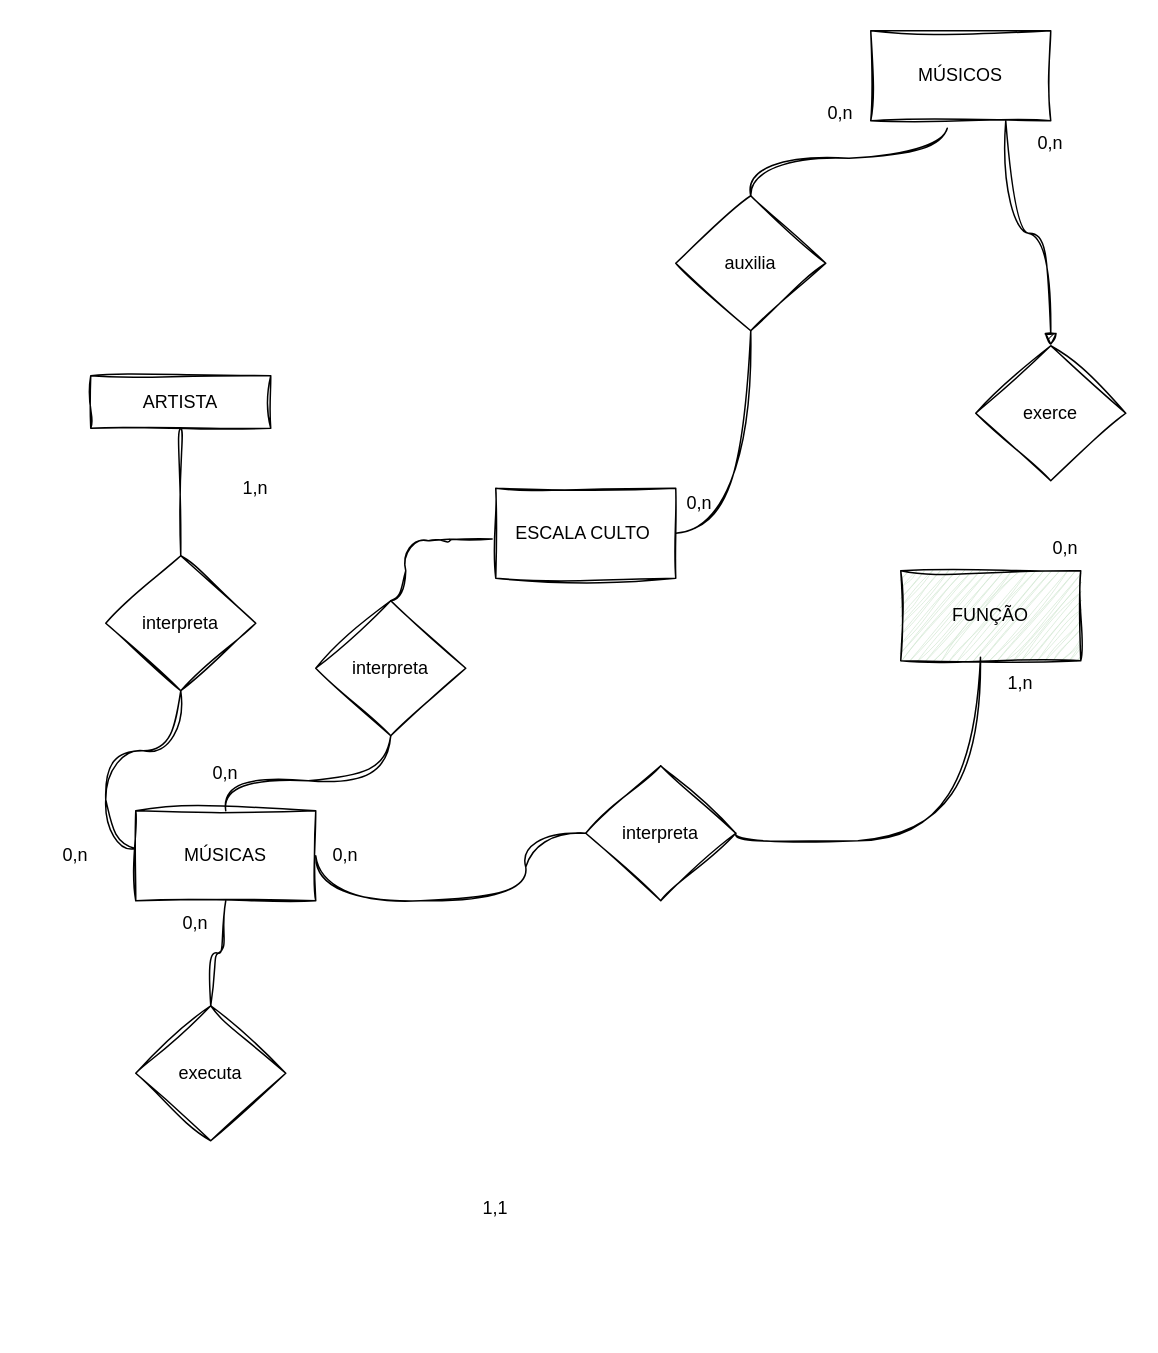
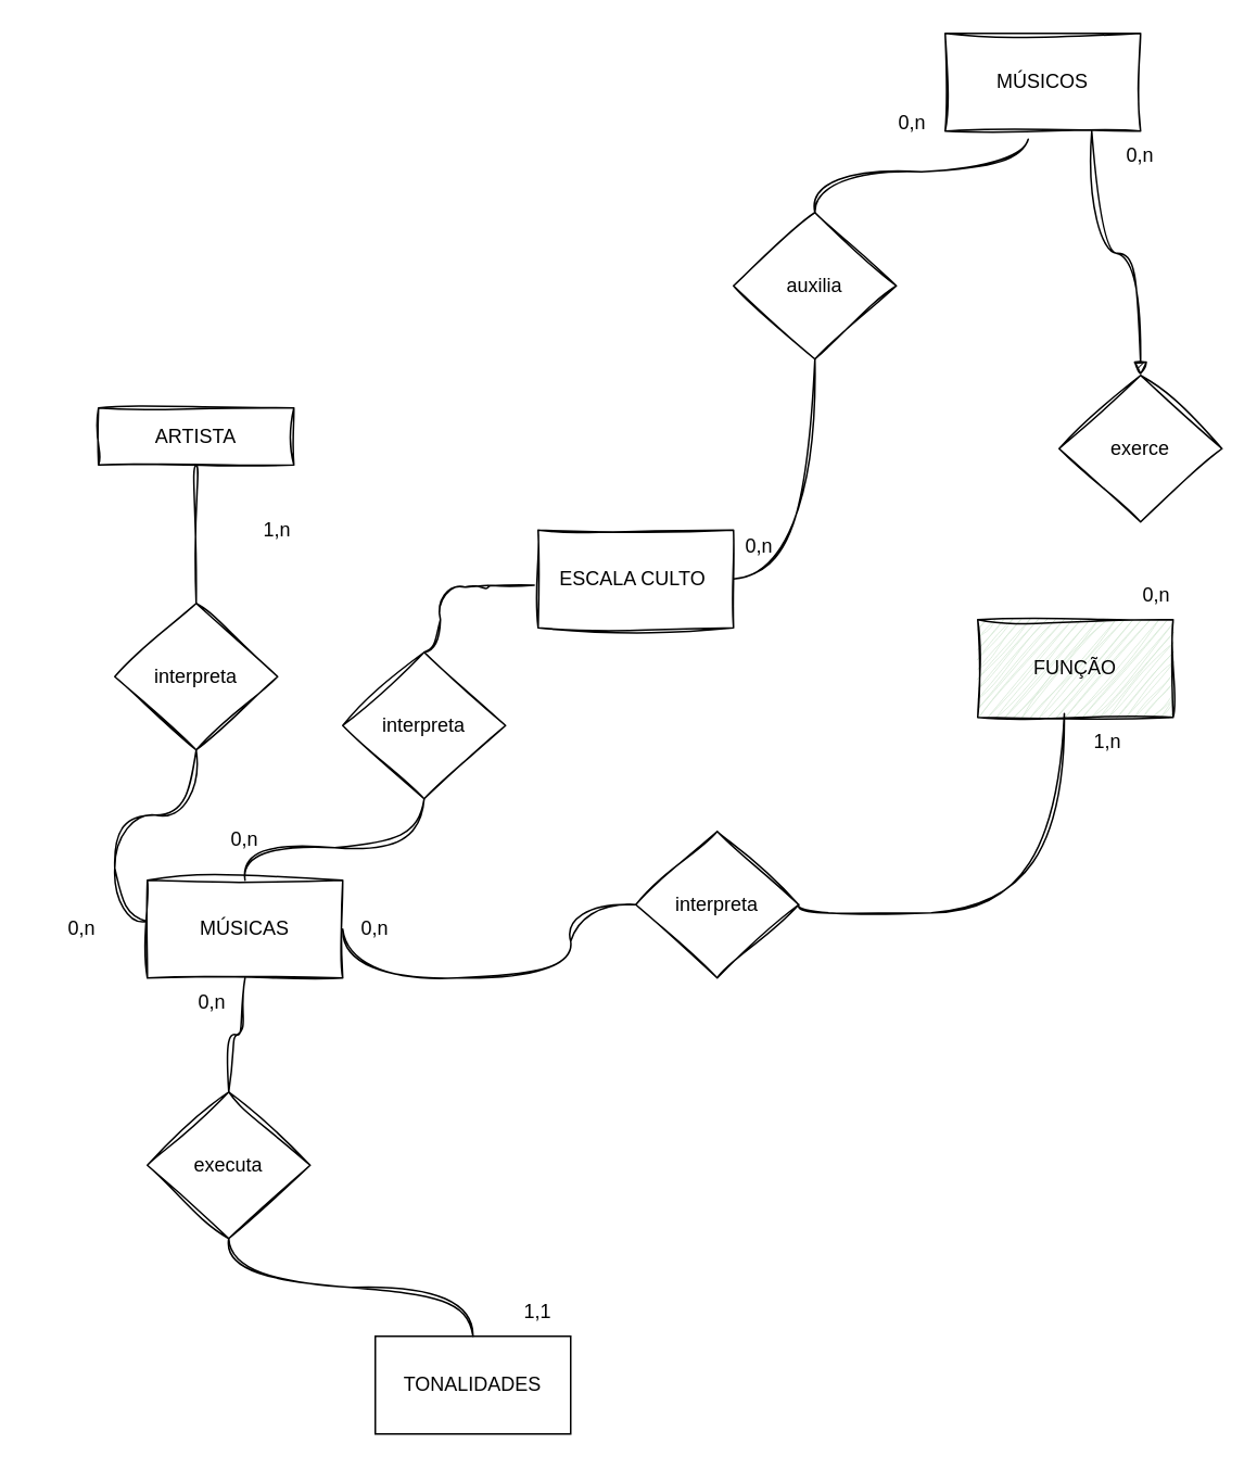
  <mxCell id="0" />
  <mxCell id="1" parent="0" />
  <mxCell id="2" value="MÚSICAS" style="rounded=0;whiteSpace=wrap;html=1;sketch=1;curveFitting=1;jiggle=2;" parent="1" vertex="1"><mxGeometry x="90" y="540" width="120" height="60" as="geometry" /></mxCell>
  <mxCell id="3" value="MÚSICOS" style="rounded=0;whiteSpace=wrap;html=1;sketch=1;curveFitting=1;jiggle=2;" parent="1" vertex="1"><mxGeometry x="580" y="20" width="120" height="60" as="geometry" /></mxCell>
  <mxCell id="4" value="auxilia" style="rhombus;whiteSpace=wrap;html=1;sketch=1;curveFitting=1;jiggle=2;" parent="1" vertex="1"><mxGeometry x="450" y="130" width="100" height="90" as="geometry" /></mxCell>
  <mxCell id="5" value="ARTISTA" style="rounded=0;whiteSpace=wrap;html=1;sketch=1;curveFitting=1;jiggle=2;" parent="1" vertex="1"><mxGeometry x="60" y="250" width="120" height="35" as="geometry" /></mxCell>
  <mxCell id="6" value="FUNÇÃO" style="rounded=0;whiteSpace=wrap;html=1;sketch=1;curveFitting=1;jiggle=2;fillColor=#d5e8d4;" parent="1" vertex="1"><mxGeometry x="600" y="380" width="120" height="60" as="geometry" /></mxCell>
  <mxCell id="7" value="" style="endArrow=none;html=1;rounded=0;exitX=1;exitY=0.5;exitDx=0;exitDy=0;sketch=1;curveFitting=1;jiggle=2;entryX=0.5;entryY=1;entryDx=0;entryDy=0;edgeStyle=orthogonalEdgeStyle;curved=1;" parent="1" source="21" target="4" edge="1"><mxGeometry width="50" height="50" relative="1" as="geometry"><mxPoint x="500" y="340" as="sourcePoint" /><mxPoint x="550" y="290" as="targetPoint" /></mxGeometry></mxCell>
  <mxCell id="8" style="edgeStyle=orthogonalEdgeStyle;rounded=0;orthogonalLoop=1;jettySize=auto;html=1;exitX=0.5;exitY=0;exitDx=0;exitDy=0;entryX=0.425;entryY=1.083;entryDx=0;entryDy=0;entryPerimeter=0;sketch=1;curveFitting=1;jiggle=2;curved=1;endArrow=none;startFill=0;" parent="1" source="4" target="3" edge="1"><mxGeometry relative="1" as="geometry" /></mxCell>
+ <mxCell id="9" value="TONALIDADES" style="rounded=0;whiteSpace=wrap;html=1;" parent="1" vertex="1"><mxGeometry x="230" y="820" width="120" height="60" as="geometry" /></mxCell>
  <mxCell id="10" value="exerce" style="rhombus;whiteSpace=wrap;html=1;sketch=1;curveFitting=1;jiggle=2;" parent="1" vertex="1"><mxGeometry x="650" y="230" width="100" height="90" as="geometry" /></mxCell>
  <mxCell id="11" style="edgeStyle=orthogonalEdgeStyle;rounded=0;orthogonalLoop=1;jettySize=auto;html=1;exitX=0.75;exitY=1;exitDx=0;exitDy=0;sketch=1;curveFitting=1;jiggle=2;curved=1;endArrow=block;startFill=0;" parent="1" source="3" target="10" edge="1"><mxGeometry relative="1" as="geometry"><mxPoint x="660" y="215" as="sourcePoint" /><mxPoint x="711" y="130" as="targetPoint" /></mxGeometry></mxCell>
  <mxCell id="12" value="0,n" style="text;html=1;align=center;verticalAlign=middle;whiteSpace=wrap;rounded=0;" vertex="1" parent="1"><mxGeometry x="530" y="60" width="60" height="30" as="geometry" /></mxCell>
  <mxCell id="13" value="0,n" style="text;html=1;align=center;verticalAlign=middle;whiteSpace=wrap;rounded=0;" vertex="1" parent="1"><mxGeometry x="680" y="350" width="60" height="30" as="geometry" /></mxCell>
  <mxCell id="14" value="0,n" style="text;html=1;align=center;verticalAlign=middle;whiteSpace=wrap;rounded=0;" vertex="1" parent="1"><mxGeometry x="670" y="80" width="60" height="30" as="geometry" /></mxCell>
  <mxCell id="15" value="executa" style="rhombus;whiteSpace=wrap;html=1;sketch=1;curveFitting=1;jiggle=2;" vertex="1" parent="1"><mxGeometry x="90" y="670" width="100" height="90" as="geometry" /></mxCell>
+ <mxCell id="16" style="edgeStyle=orthogonalEdgeStyle;rounded=0;orthogonalLoop=1;jettySize=auto;html=1;exitX=0.5;exitY=1;exitDx=0;exitDy=0;sketch=1;curveFitting=1;jiggle=2;curved=1;endArrow=none;startFill=0;entryX=0.5;entryY=0;entryDx=0;entryDy=0;" edge="1" parent="1" source="15" target="9"><mxGeometry relative="1" as="geometry"><mxPoint x="470" y="630" as="sourcePoint" /><mxPoint x="500" y="780" as="targetPoint" /></mxGeometry></mxCell>
  <mxCell id="17" value="1,1" style="text;html=1;align=center;verticalAlign=middle;whiteSpace=wrap;rounded=0;" vertex="1" parent="1"><mxGeometry x="300" y="790" width="60" height="30" as="geometry" /></mxCell>
  <mxCell id="18" value="interpreta" style="rhombus;whiteSpace=wrap;html=1;sketch=1;curveFitting=1;jiggle=2;" vertex="1" parent="1"><mxGeometry x="70" y="370" width="100" height="90" as="geometry" /></mxCell>
  <mxCell id="19" style="edgeStyle=orthogonalEdgeStyle;rounded=0;orthogonalLoop=1;jettySize=auto;html=1;exitX=0.5;exitY=1;exitDx=0;exitDy=0;sketch=1;curveFitting=1;jiggle=2;curved=1;endArrow=none;startFill=0;entryX=0.5;entryY=0;entryDx=0;entryDy=0;" edge="1" parent="1" source="5" target="18"><mxGeometry relative="1" as="geometry"><mxPoint x="240" y="280" as="sourcePoint" /><mxPoint x="260" y="350" as="targetPoint" /></mxGeometry></mxCell>
  <mxCell id="20" value="" style="group" vertex="1" connectable="0" parent="1"><mxGeometry x="330" y="320" width="166" height="65" as="geometry" /></mxCell>
  <mxCell id="21" value="ESCALA CULTO&amp;nbsp;" style="rounded=0;whiteSpace=wrap;html=1;sketch=1;curveFitting=1;jiggle=2;" parent="20" vertex="1"><mxGeometry y="5" width="120" height="60" as="geometry" /></mxCell>
  <mxCell id="22" value="0,n" style="text;html=1;align=center;verticalAlign=middle;whiteSpace=wrap;rounded=0;" vertex="1" parent="20"><mxGeometry x="106" width="60" height="30" as="geometry" /></mxCell>
  <mxCell id="23" value="1,n" style="text;html=1;align=center;verticalAlign=middle;whiteSpace=wrap;rounded=0;" vertex="1" parent="1"><mxGeometry x="140" y="310" width="60" height="30" as="geometry" /></mxCell>
  <mxCell id="24" value="" style="group" vertex="1" connectable="0" parent="1"><mxGeometry x="20" y="555" width="60" height="30" as="geometry" /></mxCell>
  <mxCell id="25" style="edgeStyle=orthogonalEdgeStyle;rounded=0;orthogonalLoop=1;jettySize=auto;html=1;exitX=0.5;exitY=1;exitDx=0;exitDy=0;sketch=1;curveFitting=1;jiggle=2;curved=1;endArrow=none;startFill=0;entryX=-0.003;entryY=0.42;entryDx=0;entryDy=0;entryPerimeter=0;" edge="1" parent="24" source="18" target="2"><mxGeometry relative="1" as="geometry"><mxPoint x="253" y="-230" as="sourcePoint" /><mxPoint x="273" y="-160" as="targetPoint" /></mxGeometry></mxCell>
  <mxCell id="26" value="0,n" style="text;html=1;align=center;verticalAlign=middle;whiteSpace=wrap;rounded=0;" vertex="1" parent="24"><mxGeometry width="60" height="30" as="geometry" /></mxCell>
  <mxCell id="27" value="" style="group" vertex="1" connectable="0" parent="1"><mxGeometry x="100" y="600" width="60" height="30" as="geometry" /></mxCell>
  <mxCell id="28" style="edgeStyle=orthogonalEdgeStyle;rounded=0;orthogonalLoop=1;jettySize=auto;html=1;exitX=0.5;exitY=1;exitDx=0;exitDy=0;sketch=1;curveFitting=1;jiggle=2;curved=1;endArrow=none;startFill=0;entryX=0.5;entryY=0;entryDx=0;entryDy=0;" edge="1" parent="27" source="2" target="15"><mxGeometry relative="1" as="geometry"><mxPoint x="243.5" y="10" as="sourcePoint" /><mxPoint x="273.5" y="160" as="targetPoint" /></mxGeometry></mxCell>
  <mxCell id="29" value="0,n" style="text;html=1;align=center;verticalAlign=middle;whiteSpace=wrap;rounded=0;" vertex="1" parent="27"><mxGeometry width="60" height="30" as="geometry" /></mxCell>
  <mxCell id="30" value="interpreta" style="rhombus;whiteSpace=wrap;html=1;sketch=1;curveFitting=1;jiggle=2;" vertex="1" parent="1"><mxGeometry x="390" y="510" width="100" height="90" as="geometry" /></mxCell>
  <mxCell id="31" style="edgeStyle=orthogonalEdgeStyle;rounded=0;orthogonalLoop=1;jettySize=auto;html=1;sketch=1;curveFitting=1;jiggle=2;curved=1;endArrow=none;startFill=0;entryX=1;entryY=0.5;entryDx=0;entryDy=0;exitX=0;exitY=0.5;exitDx=0;exitDy=0;" edge="1" parent="1" source="30" target="2"><mxGeometry relative="1" as="geometry"><mxPoint x="550" y="630" as="sourcePoint" /><mxPoint x="540" y="700" as="targetPoint" /><Array as="points"><mxPoint x="350" y="555" /><mxPoint x="350" y="600" /><mxPoint x="210" y="600" /></Array></mxGeometry></mxCell>
  <mxCell id="32" style="edgeStyle=orthogonalEdgeStyle;rounded=0;orthogonalLoop=1;jettySize=auto;html=1;exitX=0.443;exitY=0.96;exitDx=0;exitDy=0;sketch=1;curveFitting=1;jiggle=2;curved=1;endArrow=none;startFill=0;entryX=1;entryY=0.5;entryDx=0;entryDy=0;exitPerimeter=0;" edge="1" parent="1" source="6" target="30"><mxGeometry relative="1" as="geometry"><mxPoint x="659.97" y="610" as="sourcePoint" /><mxPoint x="649.97" y="680" as="targetPoint" /><Array as="points"><mxPoint x="653" y="560" /><mxPoint x="490" y="560" /></Array></mxGeometry></mxCell>
  <mxCell id="33" value="0,n" style="text;html=1;align=center;verticalAlign=middle;whiteSpace=wrap;rounded=0;" vertex="1" parent="1"><mxGeometry x="200" y="555" width="60" height="30" as="geometry" /></mxCell>
  <mxCell id="34" value="1,n" style="text;html=1;align=center;verticalAlign=middle;whiteSpace=wrap;rounded=0;" vertex="1" parent="1"><mxGeometry x="650" y="440" width="60" height="30" as="geometry" /></mxCell>
  <mxCell id="35" value="interpreta" style="rhombus;whiteSpace=wrap;html=1;sketch=1;curveFitting=1;jiggle=2;" vertex="1" parent="1"><mxGeometry x="210" y="400" width="100" height="90" as="geometry" /></mxCell>
  <mxCell id="36" style="edgeStyle=orthogonalEdgeStyle;rounded=0;orthogonalLoop=1;jettySize=auto;html=1;sketch=1;curveFitting=1;jiggle=2;curved=1;endArrow=none;startFill=0;exitX=-0.02;exitY=0.563;exitDx=0;exitDy=0;exitPerimeter=0;entryX=0.5;entryY=0;entryDx=0;entryDy=0;" edge="1" parent="1" source="21" target="35"><mxGeometry relative="1" as="geometry"><mxPoint x="300" y="357.5" as="sourcePoint" /><mxPoint x="160" y="359" as="targetPoint" /><Array as="points"><mxPoint x="300" y="359" /><mxPoint x="300" y="360" /><mxPoint x="270" y="360" /><mxPoint x="270" y="400" /></Array></mxGeometry></mxCell>
  <mxCell id="37" style="edgeStyle=orthogonalEdgeStyle;rounded=0;orthogonalLoop=1;jettySize=auto;html=1;sketch=1;curveFitting=1;jiggle=2;curved=1;endArrow=none;startFill=0;entryX=0.5;entryY=0;entryDx=0;entryDy=0;exitX=0.5;exitY=1;exitDx=0;exitDy=0;" edge="1" parent="1" source="35" target="2"><mxGeometry relative="1" as="geometry"><mxPoint x="580" y="450" as="sourcePoint" /><mxPoint x="400" y="465" as="targetPoint" /><Array as="points"><mxPoint x="260" y="520" /><mxPoint x="150" y="520" /></Array></mxGeometry></mxCell>
  <mxCell id="38" value="0,n" style="text;html=1;align=center;verticalAlign=middle;whiteSpace=wrap;rounded=0;" vertex="1" parent="1"><mxGeometry x="120" y="500" width="60" height="30" as="geometry" /></mxCell>
